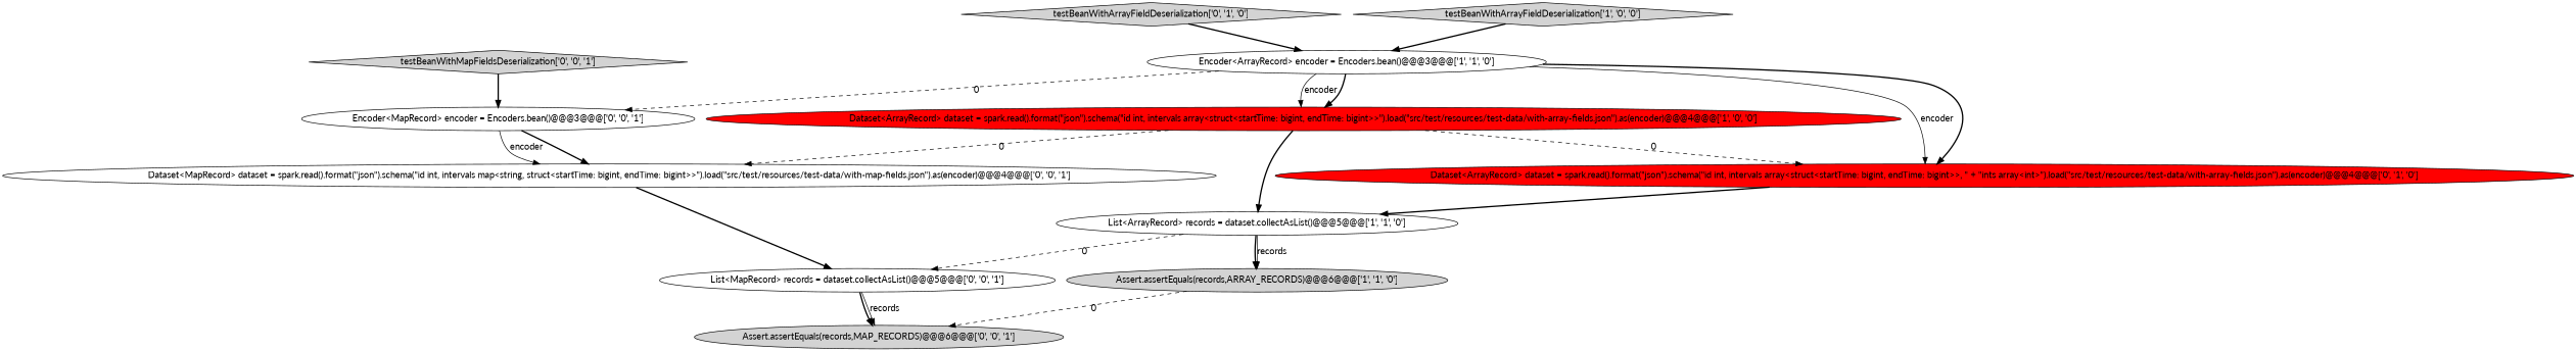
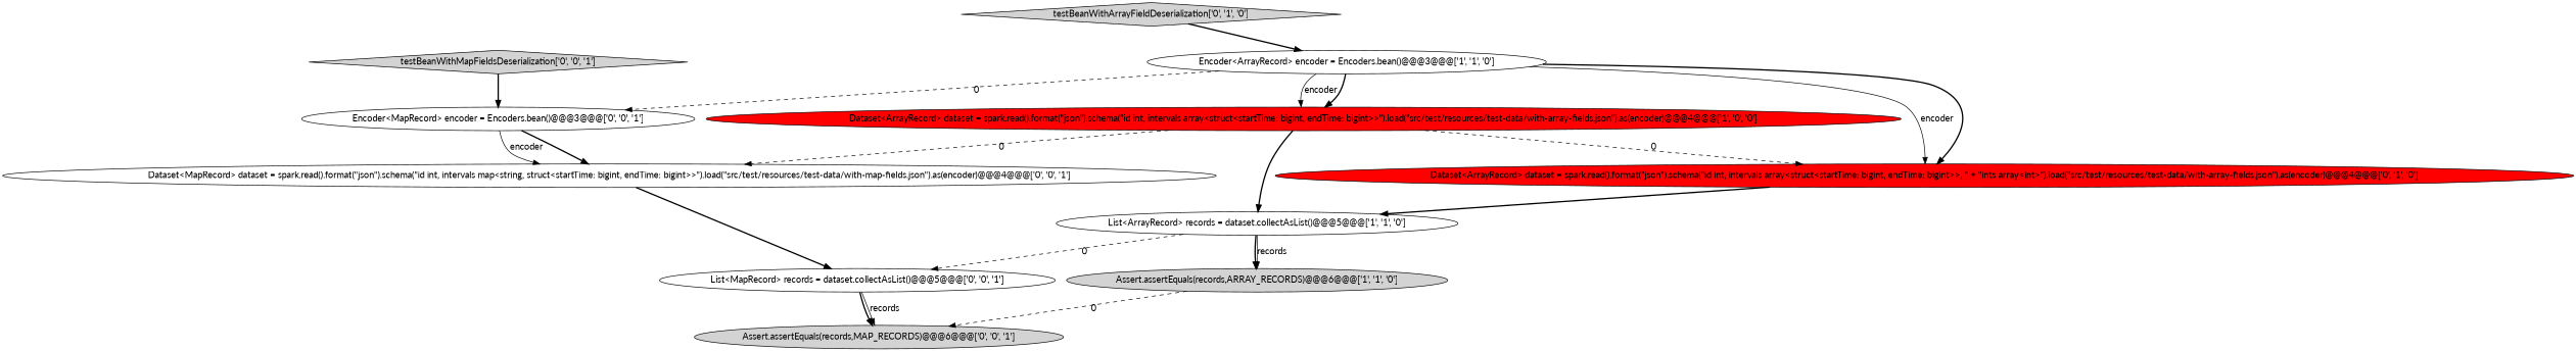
  digraph {
    fontname=Lato
    node [fillcolor=lightgray shape=ellipse style=filled fontname=Lato]
    edge [style=bold fontname=Lato]
    n1 [label="Assert.assertEquals(records,MAP_RECORDS)@@@6@@@['0', '0', '1']"]
    n2 [label="testBeanWithArrayFieldDeserialization['0', '1', '0']" shape=diamond]
    n3 [fillcolor=white label="Encoder<ArrayRecord> encoder = Encoders.bean()@@@3@@@['1', '1', '0']"]
    n4 [fillcolor=red label="Dataset<ArrayRecord> dataset = spark.read().format(\"json\").schema(\"id int, intervals array<struct<startTime: bigint, endTime: bigint>>, \" + \"ints array<int>\").load(\"src/test/resources/test-data/with-array-fields.json\").as(encoder)@@@4@@@['0', '1', '0']"]
    n5 [fillcolor=white label="List<ArrayRecord> records = dataset.collectAsList()@@@5@@@['1', '1', '0']"]
    n6 [label="testBeanWithMapFieldsDeserialization['0', '0', '1']" shape=diamond]
    n7 [fillcolor=white label="Encoder<MapRecord> encoder = Encoders.bean()@@@3@@@['0', '0', '1']"]
    n8 [fillcolor=white label="List<MapRecord> records = dataset.collectAsList()@@@5@@@['0', '0', '1']"]
    n9 [label="Assert.assertEquals(records,ARRAY_RECORDS)@@@6@@@['1', '1', '0']"]
    n10 [fillcolor=red label="Dataset<ArrayRecord> dataset = spark.read().format(\"json\").schema(\"id int, intervals array<struct<startTime: bigint, endTime: bigint>>\").load(\"src/test/resources/test-data/with-array-fields.json\").as(encoder)@@@4@@@['1', '0', '0']"]
    n11 [fillcolor=white label="Dataset<MapRecord> dataset = spark.read().format(\"json\").schema(\"id int, intervals map<string, struct<startTime: bigint, endTime: bigint>>\").load(\"src/test/resources/test-data/with-map-fields.json\").as(encoder)@@@4@@@['0', '0', '1']"]
-   n12 [label="testBeanWithArrayFieldDeserialization['1', '0', '0']" shape=diamond]
    n2 -> n3
    n3 -> n4
    n3 -> n4 [label=encoder style=solid]
    n3 -> n7 [label=0 style=dashed]
    n3 -> n10 [label=encoder style=solid]
    n3 -> n10
    n4 -> n5
    n5 -> n8 [label=0 style=dashed]
    n5 -> n9
    n5 -> n9 [label=records style=solid]
    n6 -> n7
    n7 -> n11
    n7 -> n11 [label=encoder style=solid]
    n8 -> n1 [label=records style=solid]
    n8 -> n1
    n9 -> n1 [label=0 style=dashed]
    n10 -> n4 [label=0 style=dashed]
    n10 -> n5
    n10 -> n11 [label=0 style=dashed]
    n11 -> n8
-   n12 -> n3
  }
